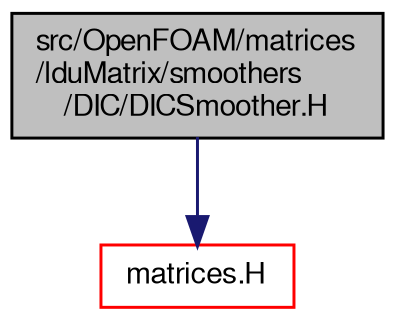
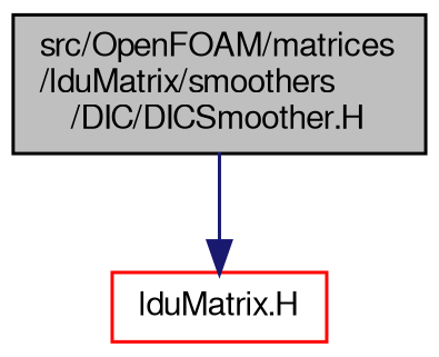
  digraph {
    node [fontname=FreeSans fontsize=10 shape=record]
    n1 [color=black fillcolor=grey75 fontcolor=black height=0.2 label="src/OpenFOAM/matrices\l/lduMatrix/smoothers\l/DIC/DICSmoother.H" style=filled width=0.4]
-   n2 [color=red height=0.2 label="matrices.H" width=0.4]
+   n2 [color=red height=0.2 label="lduMatrix.H" width=0.4]
    n1 -> n2 [color=midnightblue fontname=FreeSans fontsize=10 labelfontname=FreeSans labelfontsize=10 style=solid]
  }
